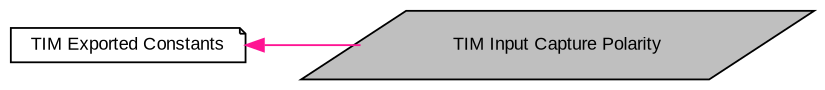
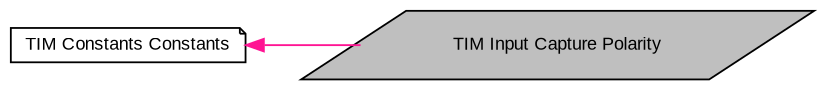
  digraph {
    rankdir=LR
    fontname="Liberation Sans"
    node [color=black fontname="Liberation Sans" fontsize=10 style=filled]
    n1 [fillcolor=grey75 fontcolor=black height=0.2 label="TIM Input Capture Polarity" shape=parallelogram width=0.4]
-   n2 [fillcolor=white height=0.2 label="TIM Exported Constants" shape=note width=0.4]
+   n2 [fillcolor=white height=0.2 label="TIM Constants Constants" shape=note width=0.4]
    n2 -> n1 [dir=back fontname="Liberation Sans" fontsize=10 labelfontname=Helvetica labelfontsize=10 shape=plaintext style=solid color=deeppink]
  }
